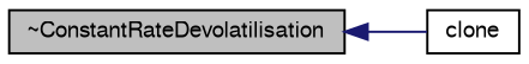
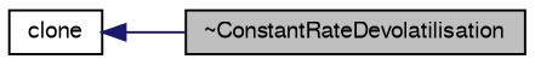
  digraph {
    rankdir=LR
    node [color=black fontname=FreeSans fontsize=10 shape=record]
    n1 [fillcolor=grey75 fontcolor=black height=0.2 label="~ConstantRateDevolatilisation" style=filled width=0.4]
    n2 [height=0.2 label=clone width=0.4]
-   n1 -> n2 [color=midnightblue dir=back fontname=FreeSans fontsize=10 labelfontname=FreeSans labelfontsize=10 style=solid]
+   n2 -> n1 [color=midnightblue dir=back fontname=FreeSans fontsize=10 labelfontname=FreeSans labelfontsize=10 style=solid]
  }
